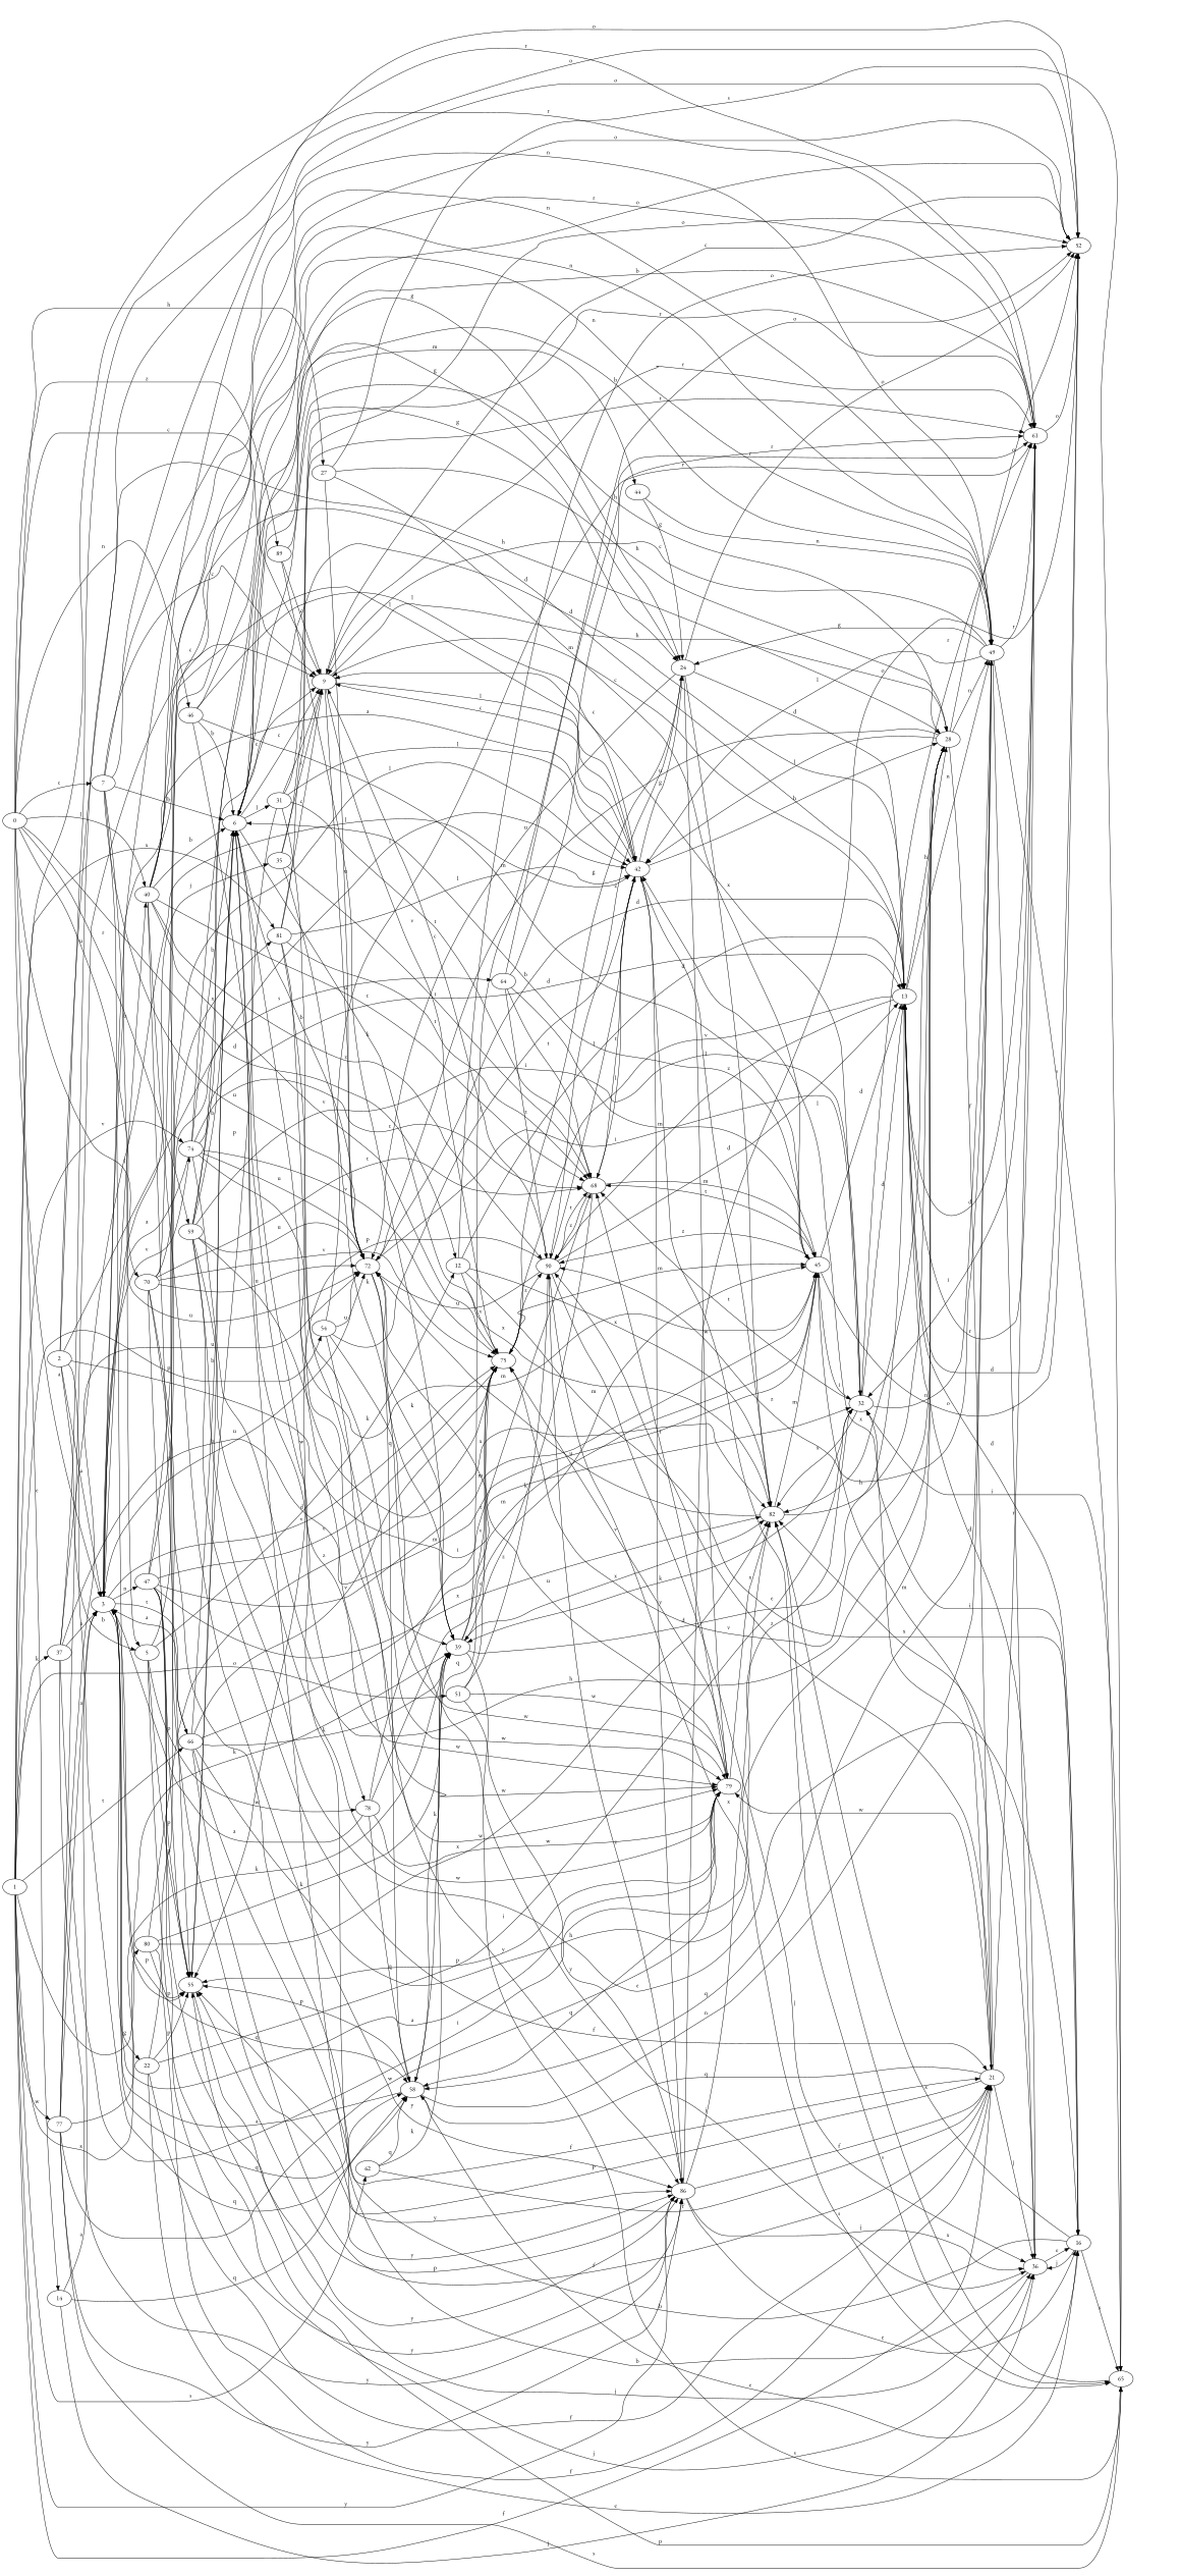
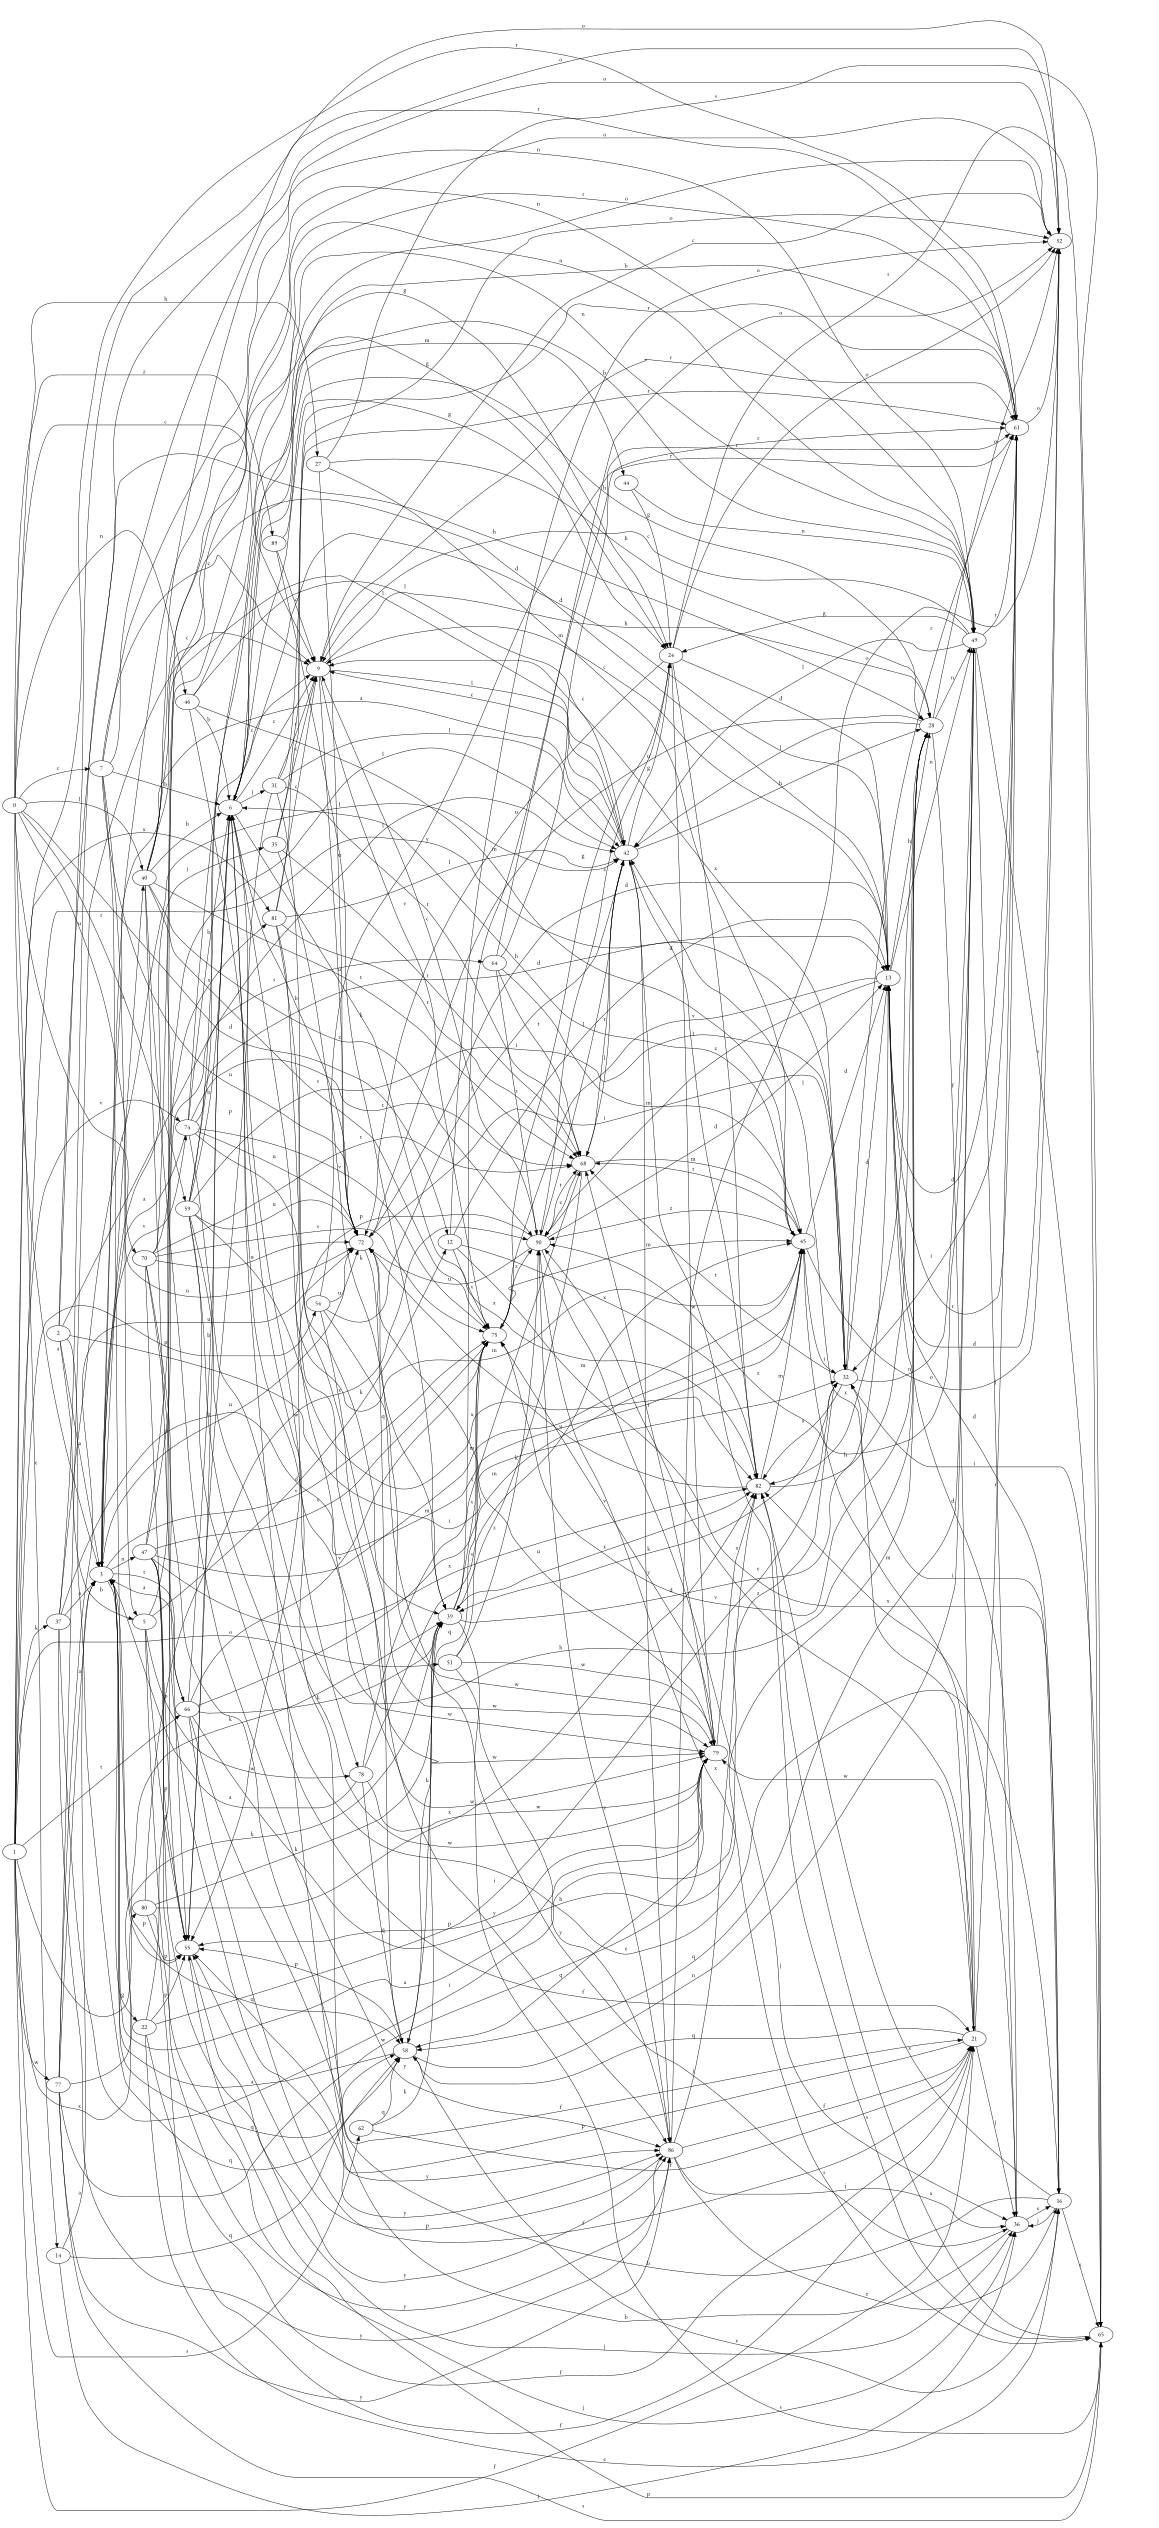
  strict digraph {
    fontname="EB Garamond"
    rankdir=LR
    node [fontname="EB Garamond"]
    edge [fontname="EB Garamond"]
    0
    3
    7
    9
    12
    14
    27
    40
    46
    59
    70
    72
    89
    66
    74
    58
    22
    35
    47
    49
    55
    75
    5
    6
    52
    61
    28
    42
    13
    82
    16
    36
    65
    45
    86
    24
    90
    68
    79
    21
    32
    39
    1
    37
    51
    54
    62
    77
    80
    81
    2
    64
    78
    n54 [label=31]
    44
    0 -> 3 [label=a]
    0 -> 7 [label=c]
    0 -> 9 [label=c]
    0 -> 12 [label=d]
    0 -> 14 [label=e]
    0 -> 27 [label=h]
    0 -> 40 [label=l]
    0 -> 46 [label=n]
    0 -> 59 [label=r]
    0 -> 70 [label=u]
    0 -> 72 [label=u]
    0 -> 89 [label=z]
    3 -> 40 [label=l]
    3 -> 72 [label=u]
    3 -> 66 [label=t]
    3 -> 74 [label=v]
    3 -> 58 [label=q]
    3 -> 22 [label=g]
    3 -> 35 [label=j]
    3 -> 47 [label=n]
    3 -> 49 [label=n]
    3 -> 55 [label=p]
    3 -> 75 [label=v]
    7 -> 9 [label=c]
    7 -> 72 [label=u]
    7 -> 58 [label=q]
    7 -> 49 [label=n]
    7 -> 5 [label=b]
    7 -> 6 [label=b]
    7 -> 52 [label=o]
    9 -> 72 [label=u]
    9 -> 75 [label=v]
    9 -> 61 [label=r]
    9 -> 28 [label=h]
    9 -> 42 [label=l]
    12 -> 75 [label=v]
    12 -> 52 [label=o]
    12 -> 13 [label=d]
    12 -> 82 [label=x]
    12 -> 16 [label=e]
    14 -> 3 [label=a]
    14 -> 58 [label=q]
    14 -> 36 [label=j]
    27 -> 72 [label=u]
    27 -> 28 [label=h]
    27 -> 65 [label=s]
    27 -> 45 [label=m]
    40 -> 55 [label=p]
    40 -> 75 [label=v]
    40 -> 6 [label=b]
    40 -> 52 [label=o]
    40 -> 42 [label=l]
    40 -> 13 [label=d]
    40 -> 86 [label=y]
    40 -> 24 [label=g]
    40 -> 90 [label=z]
    40 -> 68 [label=t]
    46 -> 49 [label=n]
    46 -> 6 [label=b]
    46 -> 42 [label=l]
    46 -> 45 [label=m]
    46 -> 79 [label=w]
    59 -> 9 [label=c]
    59 -> 72 [label=u]
    59 -> 6 [label=b]
    59 -> 52 [label=o]
    59 -> 82 [label=x]
    59 -> 16 [label=e]
    59 -> 79 [label=w]
    59 -> 21 [label=f]
    59 -> 32 [label=i]
    70 -> 72 [label=u]
    70 -> 49 [label=n]
    70 -> 55 [label=p]
    70 -> 75 [label=v]
    70 -> 52 [label=o]
    70 -> 86 [label=y]
    70 -> 68 [label=t]
    70 -> 21 [label=f]
    72 -> 58 [label=q]
    72 -> 6 [label=b]
    72 -> 13 [label=d]
    72 -> 36 [label=j]
    72 -> 32 [label=i]
-   72 -> 39 [label=k]
    89 -> 9 [label=c]
    89 -> 28 [label=h]
    89 -> 39 [label=k]
    66 -> 3 [label=a]
    66 -> 75 [label=v]
    66 -> 6 [label=b]
    66 -> 28 [label=h]
    66 -> 45 [label=m]
    66 -> 86 [label=y]
    66 -> 21 [label=f]
    66 -> 39 [label=k]
    74 -> 3 [label=a]
    74 -> 72 [label=u]
    74 -> 75 [label=v]
    74 -> 6 [label=b]
    74 -> 28 [label=h]
    74 -> 13 [label=d]
    74 -> 45 [label=m]
    74 -> 24 [label=g]
    74 -> 68 [label=t]
    58 -> 3 [label=a]
    58 -> 49 [label=n]
    58 -> 55 [label=p]
    58 -> 16 [label=e]
    58 -> 39 [label=k]
    22 -> 55 [label=p]
    22 -> 42 [label=l]
    22 -> 16 [label=e]
    22 -> 21 [label=f]
    22 -> 32 [label=i]
    35 -> 9 [label=c]
    35 -> 52 [label=o]
    35 -> 68 [label=t]
    35 -> 39 [label=k]
    47 -> 55 [label=p]
    47 -> 75 [label=v]
    47 -> 61 [label=r]
    47 -> 42 [label=l]
    47 -> 82 [label=x]
    47 -> 36 [label=j]
    47 -> 45 [label=m]
    47 -> 86 [label=y]
    49 -> 9 [label=c]
    49 -> 58 [label=q]
    49 -> 6 [label=b]
    49 -> 61 [label=r]
    49 -> 42 [label=l]
    49 -> 36 [label=j]
    49 -> 65 [label=s]
    49 -> 24 [label=g]
    49 -> 90 [label=z]
    55 -> 6 [label=b]
    55 -> 36 [label=j]
    75 -> 58 [label=q]
    75 -> 45 [label=m]
    75 -> 24 [label=g]
    75 -> 90 [label=z]
    5 -> 12 [label=d]
    5 -> 55 [label=p]
    5 -> 86 [label=y]
    5 -> 81 [label=x]
    5 -> 78 [label=w]
    6 -> 9 [label=c]
    6 -> 13 [label=d]
    6 -> 82 [label=x]
    6 -> 24 [label=g]
    6 -> 79 [label=w]
    6 -> 78 [label=w]
    6 -> n54 [label=l]
    6 -> 44 [label=m]
    52 -> 9 [label=c]
    52 -> 13 [label=d]
    61 -> 6 [label=b]
    61 -> 52 [label=o]
    61 -> 13 [label=d]
    61 -> 32 [label=i]
    28 -> 72 [label=u]
    28 -> 49 [label=n]
    28 -> 75 [label=v]
    28 -> 52 [label=o]
    28 -> 42 [label=l]
    28 -> 82 [label=x]
    28 -> 21 [label=f]
    42 -> 3 [label=a]
    42 -> 9 [label=c]
    42 -> 28 [label=h]
    42 -> 65 [label=s]
    42 -> 86 [label=y]
    42 -> 24 [label=g]
    42 -> 68 [label=t]
    13 -> 9 [label=c]
    13 -> 49 [label=n]
    13 -> 75 [label=v]
    13 -> 61 [label=r]
    13 -> 28 [label=h]
    13 -> 90 [label=z]
    82 -> 72 [label=u]
    82 -> 28 [label=h]
    82 -> 42 [label=l]
    82 -> 45 [label=m]
    16 -> 6 [label=b]
    16 -> 13 [label=d]
    16 -> 82 [label=x]
    16 -> 36 [label=j]
    16 -> 65 [label=s]
    16 -> 32 [label=i]
    36 -> 6 [label=b]
    36 -> 13 [label=d]
    36 -> 82 [label=x]
    36 -> 16 [label=e]
    65 -> 55 [label=p]
    65 -> 82 [label=x]
    65 -> 32 [label=i]
    45 -> 6 [label=b]
    45 -> 52 [label=o]
    45 -> 13 [label=d]
    45 -> 90 [label=z]
    45 -> 68 [label=t]
    45 -> 32 [label=i]
    86 -> 55 [label=p]
    86 -> 52 [label=o]
    86 -> 82 [label=x]
    86 -> 16 [label=e]
    86 -> 36 [label=j]
    86 -> 90 [label=z]
    86 -> 21 [label=f]
    24 -> 72 [label=u]
    24 -> 52 [label=o]
    24 -> 13 [label=d]
    24 -> 82 [label=x]
+   24 -> 65 [label=s]
    24 -> 90 [label=z]
    24 -> 79 [label=w]
    90 -> 9 [label=c]
    90 -> 72 [label=u]
    90 -> 55 [label=p]
    90 -> 42 [label=l]
    90 -> 13 [label=d]
    90 -> 36 [label=j]
    90 -> 65 [label=s]
    90 -> 68 [label=t]
    68 -> 42 [label=l]
    68 -> 45 [label=m]
    68 -> 90 [label=z]
    68 -> 39 [label=k]
    79 -> 3 [label=a]
    79 -> 72 [label=u]
    79 -> 58 [label=q]
    79 -> 55 [label=p]
    79 -> 75 [label=v]
    79 -> 82 [label=x]
    79 -> 68 [label=t]
    21 -> 58 [label=q]
    21 -> 55 [label=p]
    21 -> 61 [label=r]
    21 -> 42 [label=l]
    21 -> 36 [label=j]
    21 -> 45 [label=m]
    21 -> 90 [label=z]
    21 -> 79 [label=w]
    32 -> 9 [label=c]
    32 -> 49 [label=n]
    32 -> 61 [label=r]
    32 -> 13 [label=d]
    32 -> 82 [label=x]
    32 -> 68 [label=t]
    32 -> 39 [label=k]
    39 -> 75 [label=v]
    39 -> 61 [label=r]
    39 -> 13 [label=d]
    39 -> 82 [label=x]
    39 -> 65 [label=s]
    1 -> 66 [label=t]
    1 -> 74 [label=v]
    1 -> 61 [label=r]
-   1 -> 86 [label=y]
+   1 -> 32 [label=y]
    1 -> 21 [label=f]
    1 -> 39 [label=k]
    1 -> 37 [label=k]
    1 -> 51 [label=o]
    1 -> 54 [label=p]
    1 -> 62 [label=s]
    1 -> 77 [label=w]
    1 -> 80 [label=x]
    1 -> 81 [label=x]
    37 -> 3 [label=a]
    37 -> 52 [label=o]
    37 -> 42 [label=l]
    37 -> 45 [label=m]
    37 -> 86 [label=y]
    37 -> 32 [label=i]
    51 -> 75 [label=v]
    51 -> 86 [label=y]
    51 -> 90 [label=z]
    51 -> 79 [label=w]
    54 -> 72 [label=u]
    54 -> 61 [label=r]
    54 -> 42 [label=l]
    54 -> 86 [label=y]
    54 -> 79 [label=w]
    62 -> 58 [label=q]
    62 -> 21 [label=f]
    62 -> 39 [label=k]
    77 -> 3 [label=a]
    77 -> 9 [label=c]
    77 -> 72 [label=u]
    77 -> 65 [label=s]
    77 -> 86 [label=y]
    77 -> 79 [label=w]
    77 -> 39 [label=k]
    80 -> 55 [label=p]
    80 -> 82 [label=x]
-   80 -> 75 [label=z]
+   80 -> 90 [label=z]
    80 -> 21 [label=f]
    80 -> 39 [label=k]
    81 -> 9 [label=c]
    81 -> 61 [label=r]
    81 -> 42 [label=l]
    81 -> 68 [label=t]
    81 -> 79 [label=w]
    81 -> 39 [label=k]
    2 -> 3 [label=a]
    2 -> 58 [label=q]
    2 -> 5 [label=b]
    2 -> 61 [label=r]
    2 -> 28 [label=h]
    2 -> 32 [label=i]
    2 -> 64 [label=s]
    64 -> 52 [label=o]
    64 -> 61 [label=r]
    64 -> 45 [label=m]
    64 -> 90 [label=z]
    64 -> 68 [label=t]
    78 -> 3 [label=a]
    78 -> 58 [label=q]
    78 -> 45 [label=m]
    78 -> 68 [label=t]
    78 -> 79 [label=w]
    n54 -> 9 [label=c]
    n54 -> 55 [label=p]
    n54 -> 61 [label=r]
    n54 -> 42 [label=l]
    n54 -> 68 [label=t]
    n54 -> 79 [label=w]
    44 -> 49 [label=n]
    44 -> 24 [label=g]
  }
